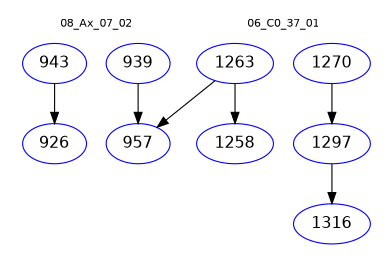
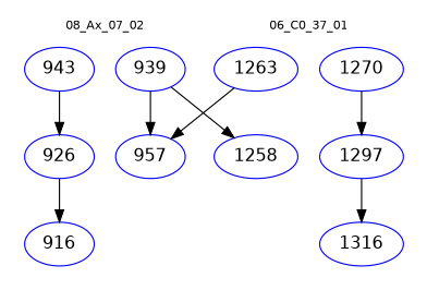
  digraph {
    fontname="DejaVu Sans"
    node [color=blue fontname="DejaVu Sans"]
    edge [color=black fontname="DejaVu Sans"]
    n1 [label=939]
    n2 [label=943]
    n3 [label=957]
    n4 [label=926]
+   n5 [label=916]
    n6 [label=1263]
    n7 [label=1258]
    n8 [label=1270]
    n9 [label=1297]
    n10 [label=1316]
    subgraph cluster_1 {
      color=white
      fontsize=10
      label="08_Ax_07_02"
      n1
      n2
      n3
      n4
+     n5
    }
    subgraph cluster_2 {
      color=white
      fontsize=10
      label="06_C0_37_01"
      n6
      n7
      n8
      n9
      n10
    }
    n1 -> n3
    n2 -> n4
+   n4 -> n5
    n6 -> n3
-   n6 -> n7
+   n1 -> n7
    n8 -> n9
    n9 -> n10
  }
